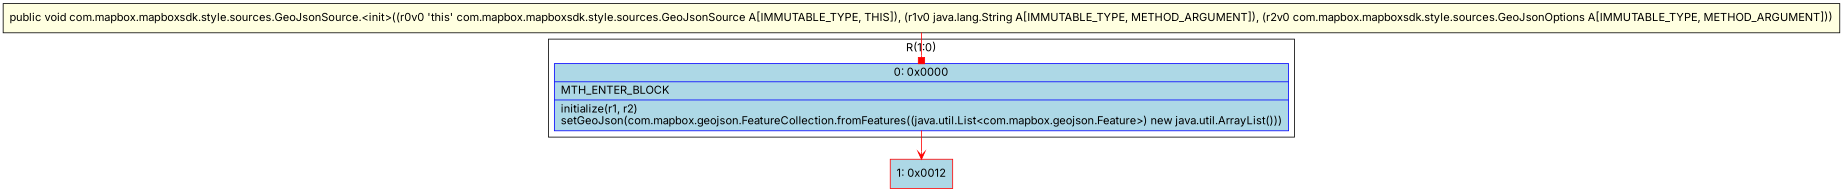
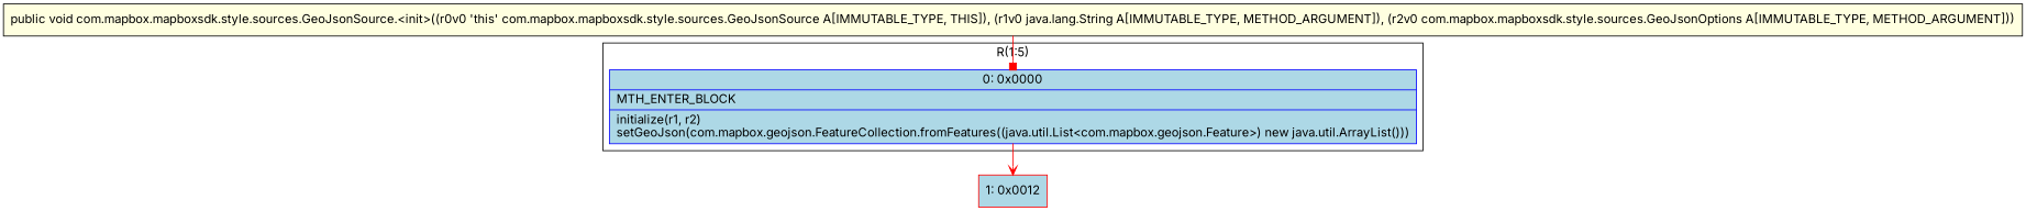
  digraph {
    fontname=Inter
    node [shape=record style=filled fillcolor=lightblue fontname=Inter]
    edge [color=red fontname=Inter]
    n1 [color=blue label="{0\:\ 0x0000|MTH_ENTER_BLOCK\l|initialize(r1, r2)\lsetGeoJson(com.mapbox.geojson.FeatureCollection.fromFeatures((java.util.List\<com.mapbox.geojson.Feature\>) new java.util.ArrayList()))\l}"]
    n2 [color=red label="{1\:\ 0x0012}"]
    n3 [label="{public void com.mapbox.mapboxsdk.style.sources.GeoJsonSource.\<init\>((r0v0 'this' com.mapbox.mapboxsdk.style.sources.GeoJsonSource A[IMMUTABLE_TYPE, THIS]), (r1v0 java.lang.String A[IMMUTABLE_TYPE, METHOD_ARGUMENT]), (r2v0 com.mapbox.mapboxsdk.style.sources.GeoJsonOptions A[IMMUTABLE_TYPE, METHOD_ARGUMENT])) }" fillcolor=lightyellow]
    subgraph cluster_1 {
-     label="R(1:0)"
+     label="R(1:5)"
      n1
    }
    n1 -> n2 [arrowhead=vee]
    n3 -> n1 [arrowhead=box]
  }
